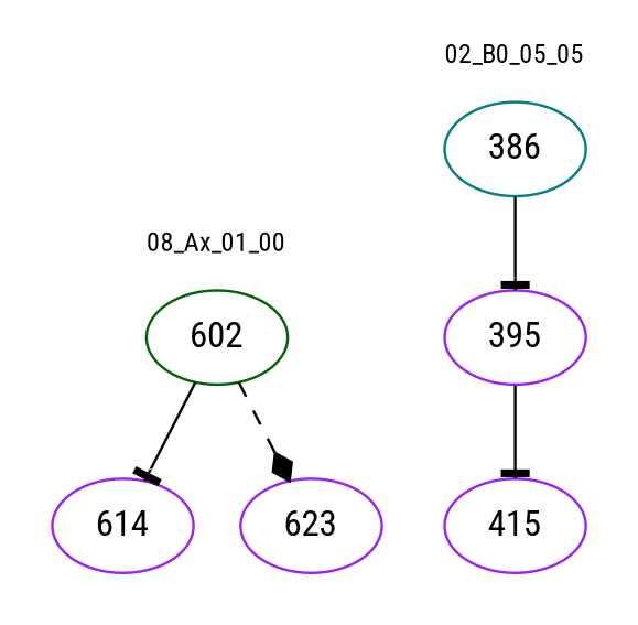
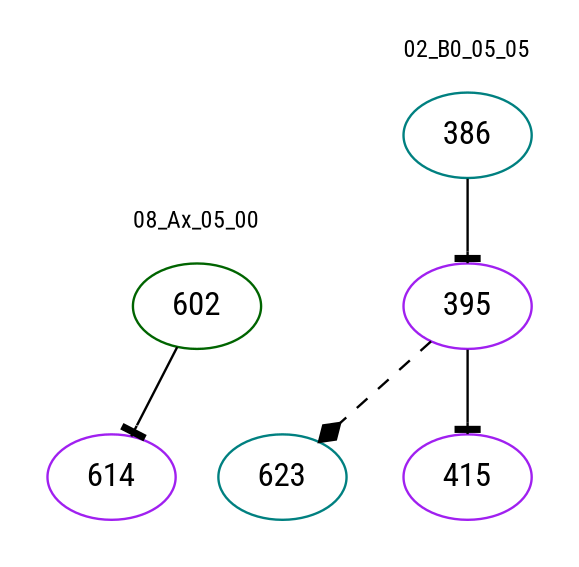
  digraph {
    fontname="Roboto Condensed"
    node [color=purple fontname="Roboto Condensed"]
    edge [arrowhead=tee color=black fontname="Roboto Condensed" style=solid]
    n1 [color=darkgreen label=602]
    n2 [label=614]
-   n3 [label=623]
+   n3 [color=teal label=623]
    n4 [label=395]
    n5 [color=teal label=386]
    n6 [label=415]
    subgraph cluster_1 {
      color=white
      fontsize=10
-     label="08_Ax_01_00"
+     label="08_Ax_05_00"
      n1
      n2
      n3
    }
    subgraph cluster_2 {
      color=white
      fontsize=10
      label="02_B0_05_05"
      n4
      n5
      n6
    }
    n1 -> n2
-   n1 -> n3 [arrowhead=diamond style=dashed]
+   n4 -> n3 [arrowhead=diamond style=dashed]
    n4 -> n6
    n5 -> n4
  }
